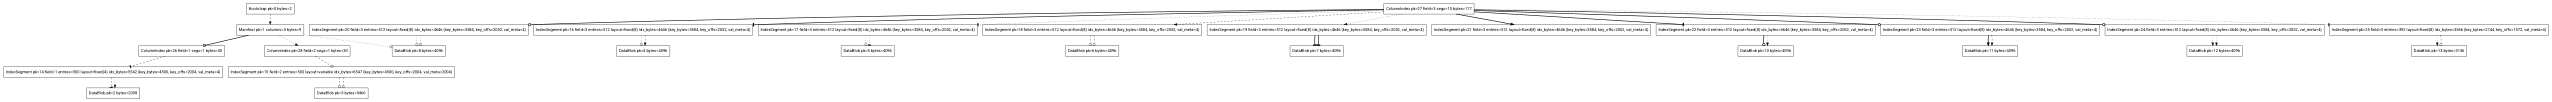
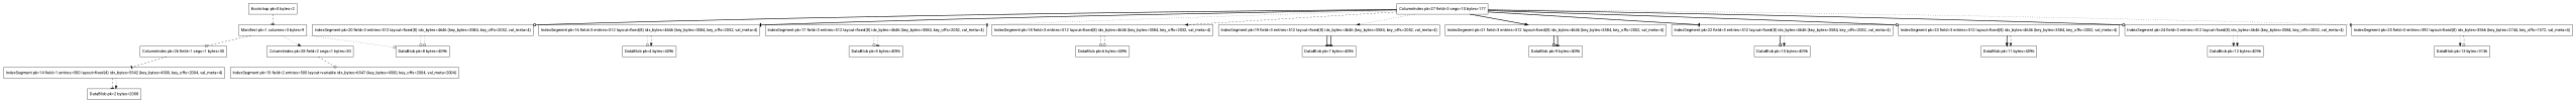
  digraph {
    fontname=Roboto
    node [fontname=Roboto shape=box]
    edge [arrowhead=odot fontname=Roboto style=dotted]
    n1 [label="Bootstrap pk=0 bytes=2"]
    n2 [label="Manifest pk=1 columns=3 bytes=9"]
    n3 [label="ColumnIndex pk=26 field=1 segs=1 bytes=30"]
    n4 [label="ColumnIndex pk=28 field=2 segs=1 bytes=30"]
    n5 [label="DataBlob pk=8 bytes=4096"]
    n6 [label="IndexSegment pk=14 field=1 entries=500 layout=fixed(4) idx_bytes=5542 (key_bytes=4500, key_offs=2004, val_meta=4)"]
    n7 [label="ColumnIndex pk=27 field=3 segs=10 bytes=177"]
    n8 [label="IndexSegment pk=16 field=3 entries=512 layout=fixed(8) idx_bytes=4646 (key_bytes=3584, key_offs=2052, val_meta=4)"]
    n9 [label="IndexSegment pk=17 field=3 entries=512 layout=fixed(8) idx_bytes=4646 (key_bytes=3584, key_offs=2052, val_meta=4)"]
    n10 [label="IndexSegment pk=18 field=3 entries=512 layout=fixed(8) idx_bytes=4646 (key_bytes=3584, key_offs=2052, val_meta=4)"]
    n11 [label="IndexSegment pk=19 field=3 entries=512 layout=fixed(8) idx_bytes=4646 (key_bytes=3584, key_offs=2052, val_meta=4)"]
    n12 [label="IndexSegment pk=20 field=3 entries=512 layout=fixed(8) idx_bytes=4646 (key_bytes=3584, key_offs=2052, val_meta=4)"]
    n13 [label="IndexSegment pk=21 field=3 entries=512 layout=fixed(8) idx_bytes=4646 (key_bytes=3584, key_offs=2052, val_meta=4)"]
    n14 [label="IndexSegment pk=22 field=3 entries=512 layout=fixed(8) idx_bytes=4646 (key_bytes=3584, key_offs=2052, val_meta=4)"]
    n15 [label="IndexSegment pk=23 field=3 entries=512 layout=fixed(8) idx_bytes=4646 (key_bytes=3584, key_offs=2052, val_meta=4)"]
    n16 [label="IndexSegment pk=24 field=3 entries=512 layout=fixed(8) idx_bytes=4646 (key_bytes=3584, key_offs=2052, val_meta=4)"]
    n17 [label="IndexSegment pk=25 field=3 entries=392 layout=fixed(8) idx_bytes=3566 (key_bytes=2744, key_offs=1572, val_meta=4)"]
    n18 [label="IndexSegment pk=15 field=2 entries=500 layout=variable idx_bytes=6547 (key_bytes=4500, key_offs=2004, val_meta=2004)"]
    n19 [label="DataBlob pk=2 bytes=2008"]
    n20 [label="DataBlob pk=4 bytes=4096"]
    n21 [label="DataBlob pk=5 bytes=4096"]
    n22 [label="DataBlob pk=6 bytes=4096"]
    n23 [label="DataBlob pk=7 bytes=4096"]
+   n24 [label="DataBlob pk=9 bytes=4096"]
    n25 [label="DataBlob pk=10 bytes=4096"]
    n26 [label="DataBlob pk=11 bytes=4096"]
    n27 [label="DataBlob pk=12 bytes=4096"]
    n28 [label="DataBlob pk=13 bytes=3136"]
-   n29 [label="DataBlob pk=3 bytes=5466"]
-   n1 -> n2 [arrowhead=normal style=dashed]
-   n2 -> n3 [style=bold]
+   n1 -> n2 [arrowhead=tee style=dashed]
+   n2 -> n3 [style=dashed]
    n2 -> n4 [arrowhead=normal]
    n2 -> n5
    n3 -> n6 [arrowhead=tee style=dashed]
    n4 -> n18 [style=dashed]
    n6 -> n19 [arrowhead=tee style=dashed]
    n6 -> n19 [arrowhead=normal]
    n7 -> n8 [arrowhead=tee style=bold]
    n7 -> n9 [arrowhead=tee]
    n7 -> n10 [arrowhead=normal style=dashed]
    n7 -> n11 [arrowhead=normal]
    n7 -> n12 [style=bold]
    n7 -> n13 [arrowhead=normal style=bold]
    n7 -> n14 [arrowhead=tee style=bold]
    n7 -> n15 [style=bold]
    n7 -> n16 [style=bold]
    n7 -> n17 [arrowhead=tee]
    n8 -> n20
    n8 -> n20 [arrowhead=normal style=dashed]
    n9 -> n21
    n9 -> n21 [arrowhead=tee]
    n10 -> n22 [style=dashed]
    n10 -> n22 [style=dashed]
    n11 -> n23 [arrowhead=tee style=bold]
    n11 -> n23 [arrowhead=tee style=bold]
    n12 -> n5
    n12 -> n5
+   n13 -> n24 [style=bold]
+   n13 -> n24 [arrowhead=tee style=bold]
    n14 -> n25 [style=bold]
    n14 -> n25 [arrowhead=normal]
    n15 -> n26 [arrowhead=normal style=bold]
    n15 -> n26 [arrowhead=normal style=dashed]
    n16 -> n27 [arrowhead=normal]
    n16 -> n27 [arrowhead=normal]
    n17 -> n28 [arrowhead=normal]
    n17 -> n28 [style=dashed]
-   n18 -> n29 [style=dashed]
-   n18 -> n29 [style=dashed]
  }
